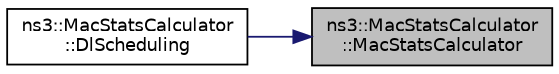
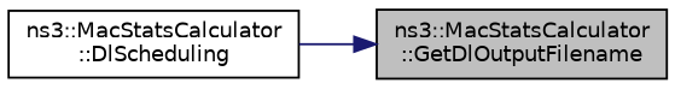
  digraph {
    rankdir=RL
    node [color=black fontname=Helvetica fontsize=10 shape=record style=filled]
-   n1 [fillcolor=grey75 fontcolor=black height=0.2 label="ns3::MacStatsCalculator\l::MacStatsCalculator" width=0.4]
+   n1 [fillcolor=grey75 fontcolor=black height=0.2 label="ns3::MacStatsCalculator\l::GetDlOutputFilename" width=0.4]
    n2 [fillcolor=white height=0.2 label="ns3::MacStatsCalculator\l::DlScheduling" width=0.4]
    n1 -> n2 [color=midnightblue dir=back fontname=Helvetica fontsize=10 labelfontname=Helvetica labelfontsize=10 style=solid]
  }
